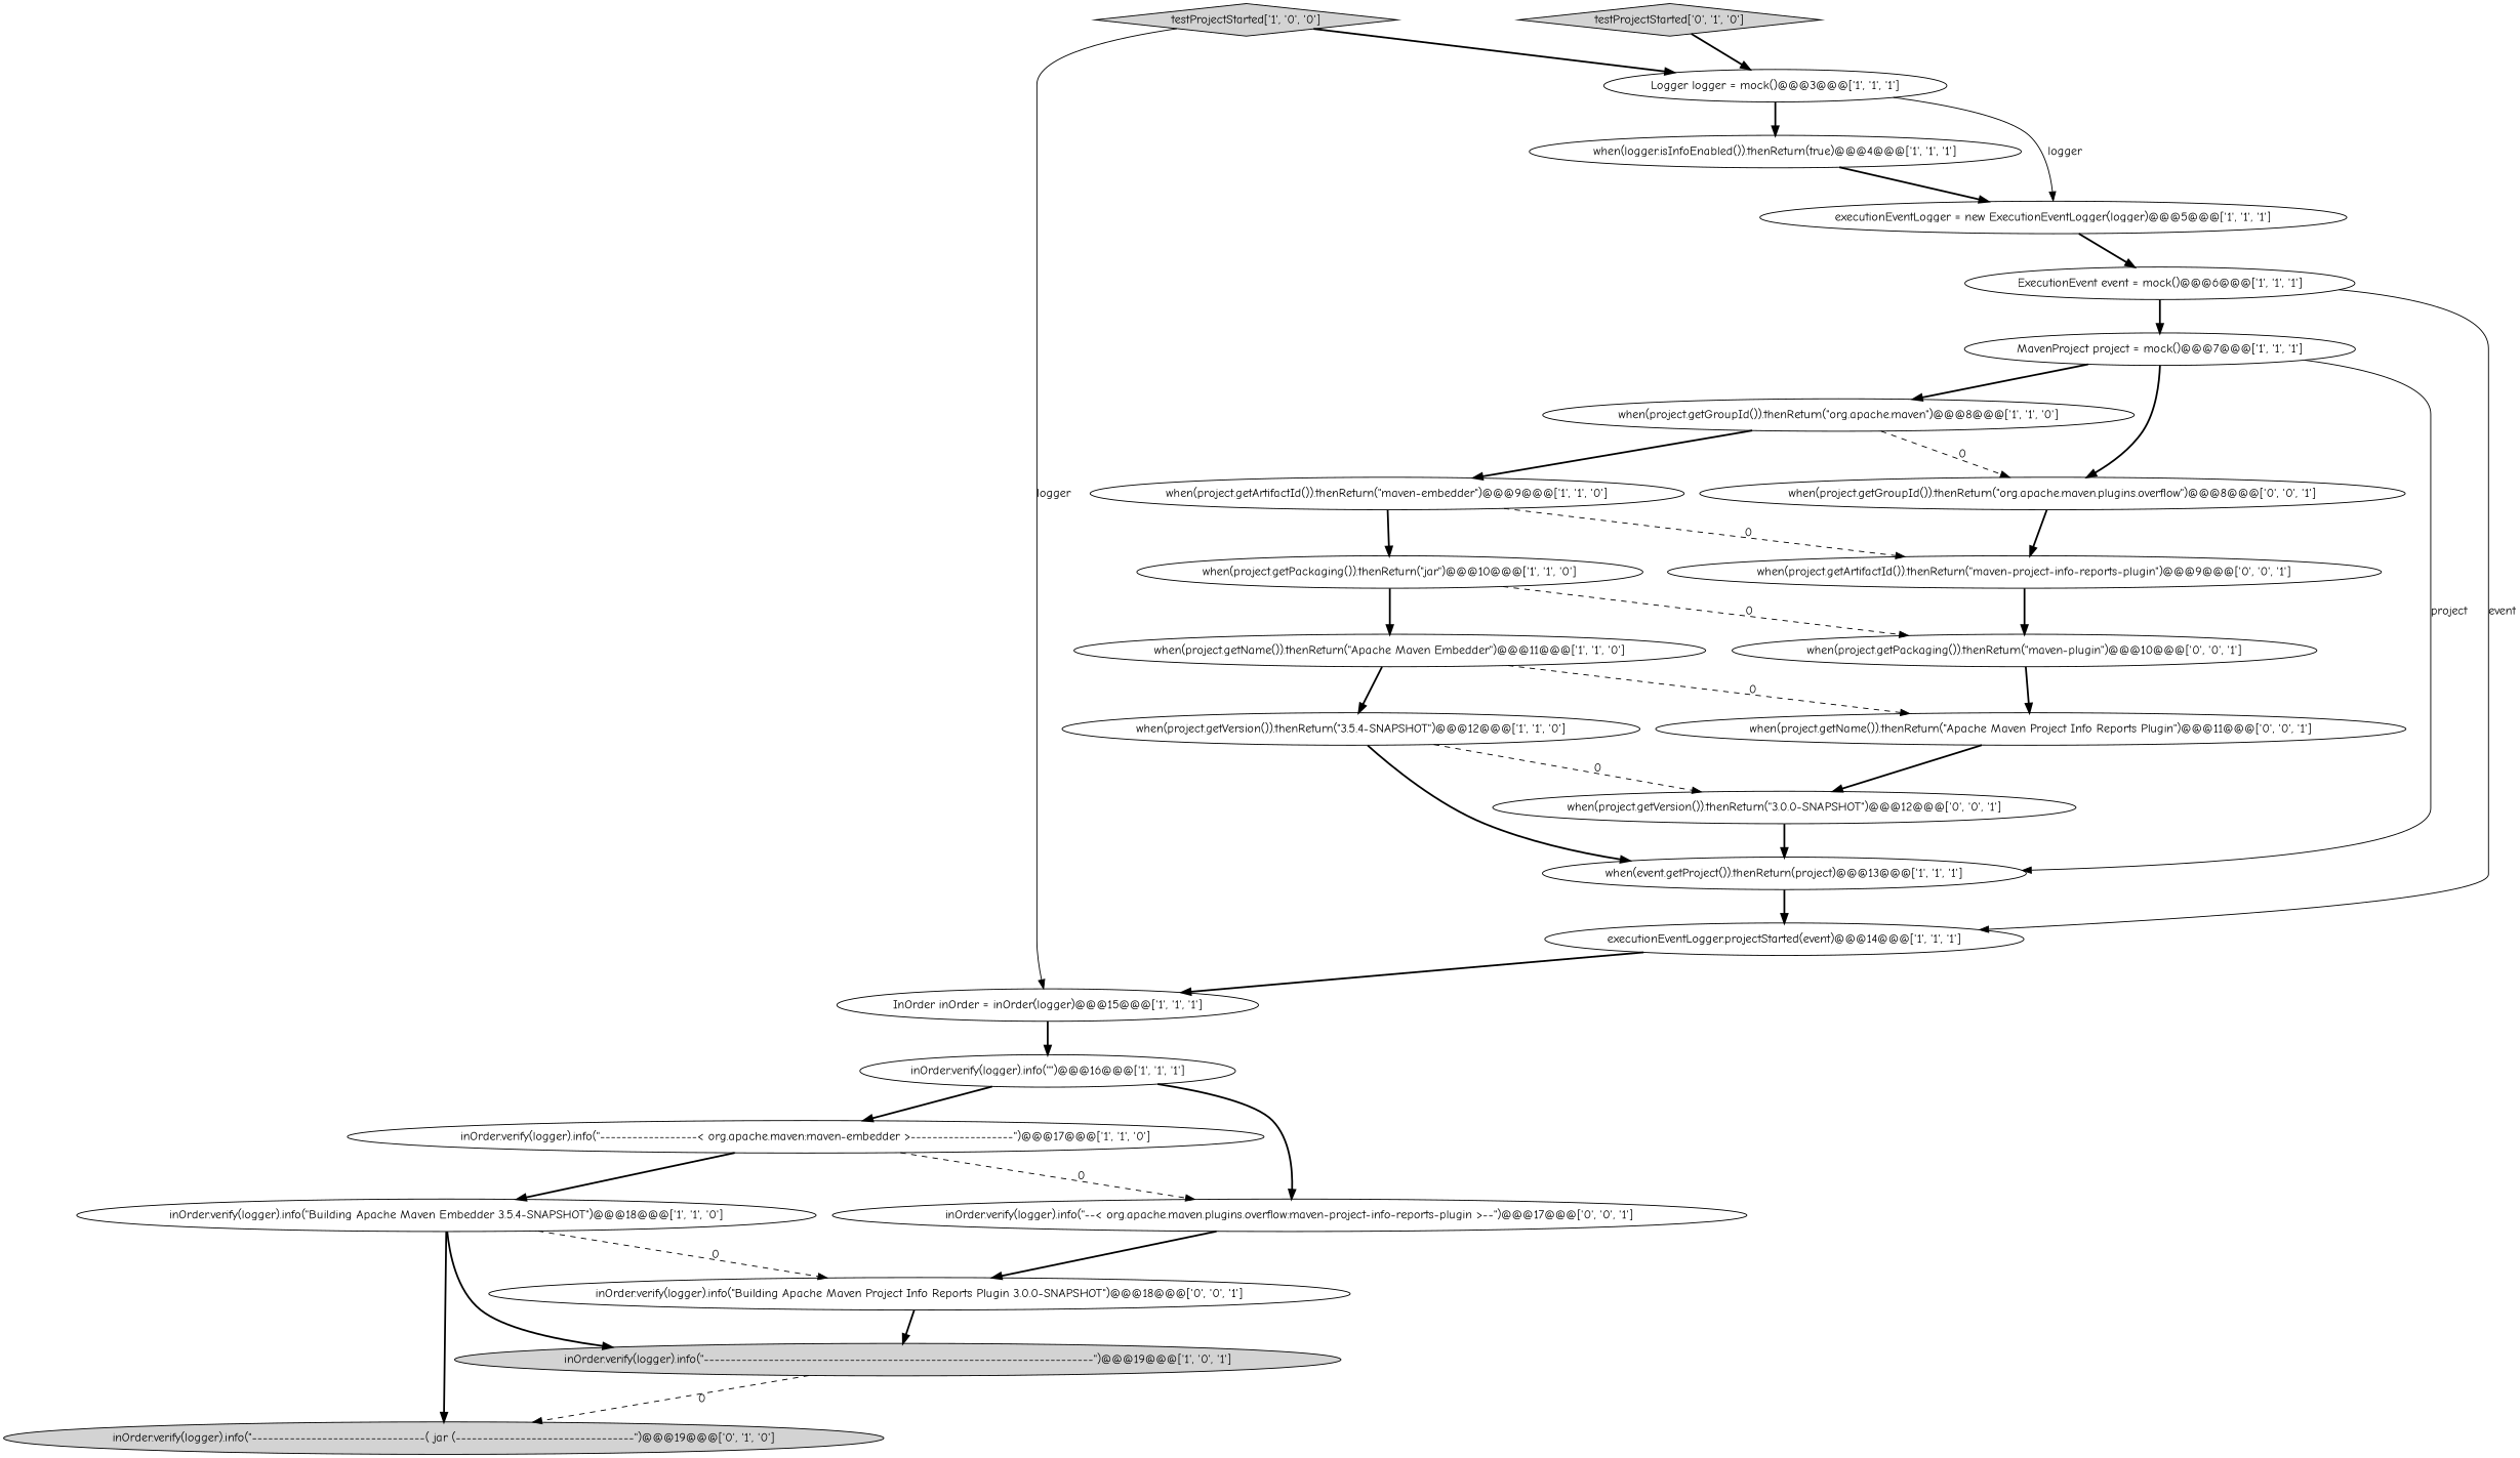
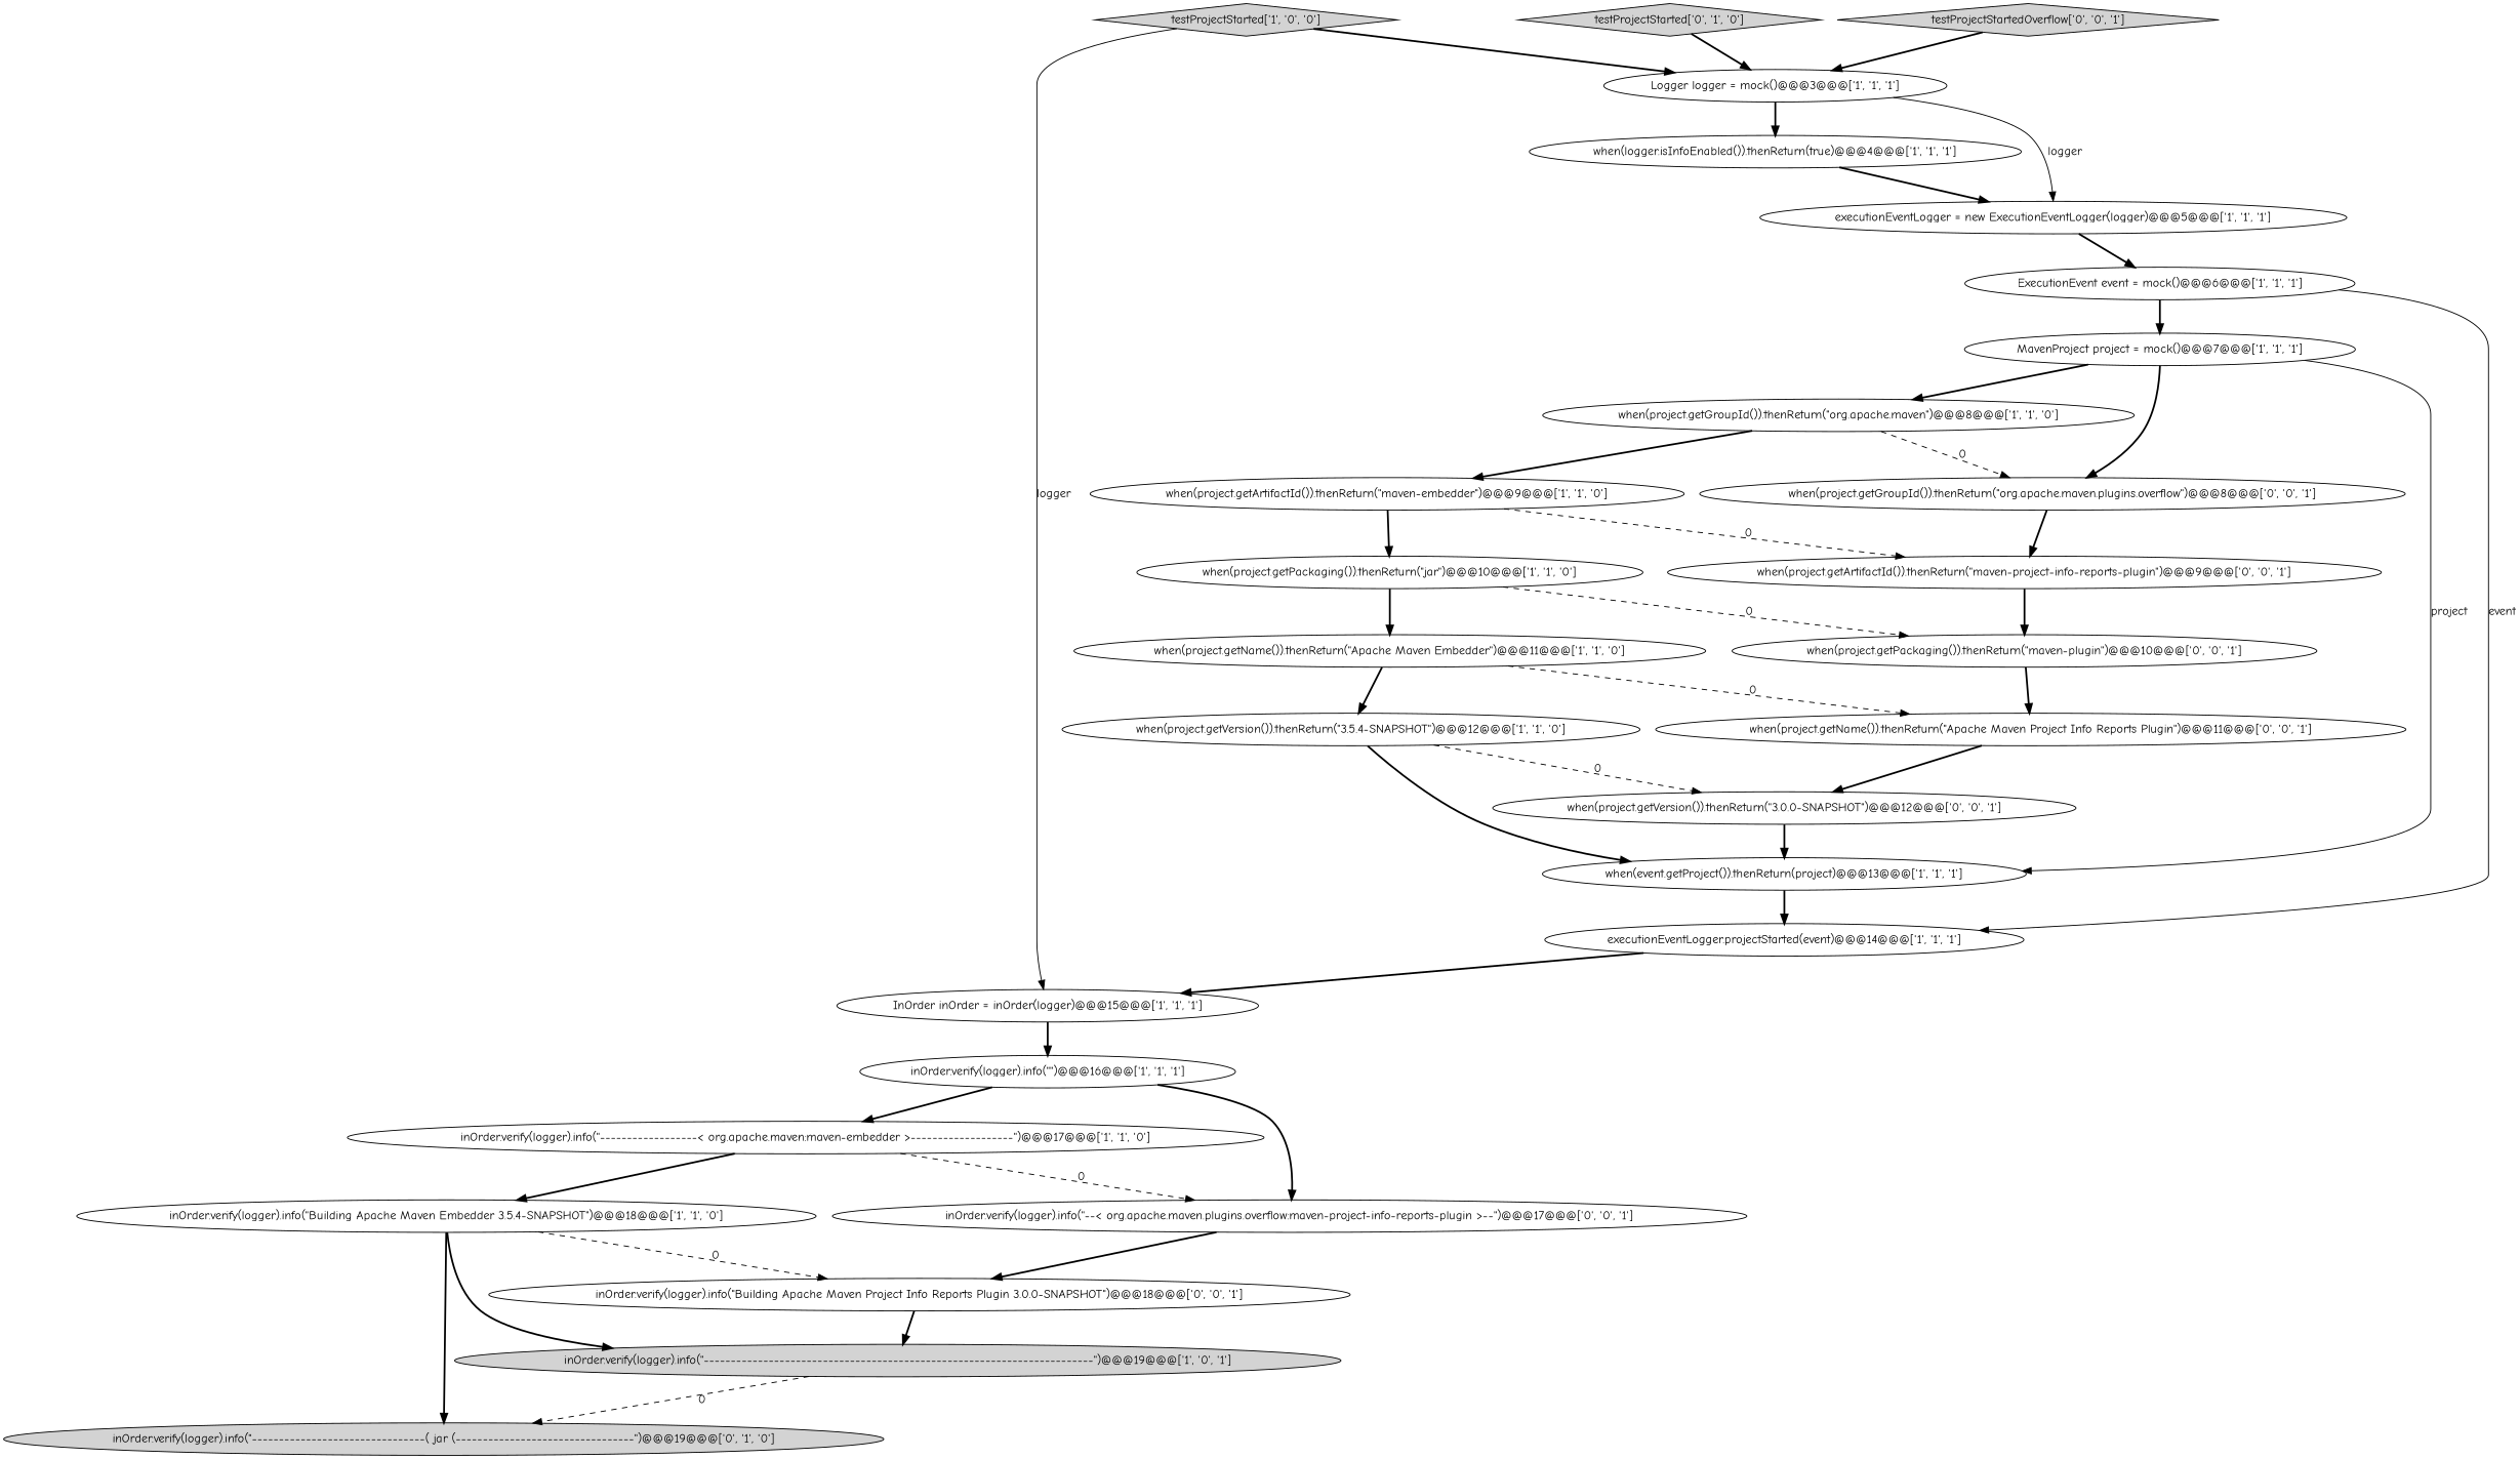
  digraph {
    fontname="Comic Neue"
    node [fillcolor=white fontname="Comic Neue" shape=ellipse style=filled]
    edge [fontname="Comic Neue" style=bold]
    n1 [label="MavenProject project = mock()@@@7@@@['1', '1', '1']"]
    n2 [label="when(project.getGroupId()).thenReturn(\"org.apache.maven\")@@@8@@@['1', '1', '0']"]
    n3 [label="when(project.getGroupId()).thenReturn(\"org.apache.maven.plugins.overflow\")@@@8@@@['0', '0', '1']"]
    n4 [label="when(event.getProject()).thenReturn(project)@@@13@@@['1', '1', '1']"]
    n5 [label="when(project.getArtifactId()).thenReturn(\"maven-embedder\")@@@9@@@['1', '1', '0']"]
    n6 [label="when(project.getArtifactId()).thenReturn(\"maven-project-info-reports-plugin\")@@@9@@@['0', '0', '1']"]
    n7 [label="executionEventLogger.projectStarted(event)@@@14@@@['1', '1', '1']"]
    n8 [fillcolor=lightgray label="testProjectStarted['1', '0', '0']" shape=diamond]
    n9 [label="Logger logger = mock()@@@3@@@['1', '1', '1']"]
    n10 [label="InOrder inOrder = inOrder(logger)@@@15@@@['1', '1', '1']"]
    n11 [label="when(logger.isInfoEnabled()).thenReturn(true)@@@4@@@['1', '1', '1']"]
    n12 [label="executionEventLogger = new ExecutionEventLogger(logger)@@@5@@@['1', '1', '1']"]
    n13 [label="inOrder.verify(logger).info(\"\")@@@16@@@['1', '1', '1']"]
    n14 [label="when(project.getPackaging()).thenReturn(\"maven-plugin\")@@@10@@@['0', '0', '1']"]
    n15 [label="when(project.getName()).thenReturn(\"Apache Maven Project Info Reports Plugin\")@@@11@@@['0', '0', '1']"]
    n16 [label="ExecutionEvent event = mock()@@@6@@@['1', '1', '1']"]
    n17 [label="when(project.getVersion()).thenReturn(\"3.0.0-SNAPSHOT\")@@@12@@@['0', '0', '1']"]
    n18 [label="when(project.getPackaging()).thenReturn(\"jar\")@@@10@@@['1', '1', '0']"]
    n19 [label="inOrder.verify(logger).info(\"------------------< org.apache.maven:maven-embedder >-------------------\")@@@17@@@['1', '1', '0']"]
    n20 [label="inOrder.verify(logger).info(\"Building Apache Maven Embedder 3.5.4-SNAPSHOT\")@@@18@@@['1', '1', '0']"]
    n21 [label="inOrder.verify(logger).info(\"--< org.apache.maven.plugins.overflow:maven-project-info-reports-plugin >--\")@@@17@@@['0', '0', '1']"]
    n22 [fillcolor=lightgray label="inOrder.verify(logger).info(\"------------------------------------------------------------------------\")@@@19@@@['1', '0', '1']"]
    n23 [fillcolor=lightgray label="inOrder.verify(logger).info(\"--------------------------------( jar (---------------------------------\")@@@19@@@['0', '1', '0']"]
    n24 [label="inOrder.verify(logger).info(\"Building Apache Maven Project Info Reports Plugin 3.0.0-SNAPSHOT\")@@@18@@@['0', '0', '1']"]
    n25 [fillcolor=lightgray label="testProjectStarted['0', '1', '0']" shape=diamond]
    n26 [label="when(project.getVersion()).thenReturn(\"3.5.4-SNAPSHOT\")@@@12@@@['1', '1', '0']"]
    n27 [label="when(project.getName()).thenReturn(\"Apache Maven Embedder\")@@@11@@@['1', '1', '0']"]
+   n28 [fillcolor=lightgray label="testProjectStartedOverflow['0', '0', '1']" shape=diamond]
    n1 -> n2
    n1 -> n3
    n1 -> n4 [label=project style=solid]
    n2 -> n3 [label=0 style=dashed]
    n2 -> n5
    n3 -> n6
    n4 -> n7
    n5 -> n6 [label=0 style=dashed]
    n5 -> n18
    n6 -> n14
    n7 -> n10
    n8 -> n9
    n8 -> n10 [label=logger style=solid]
    n9 -> n11
    n9 -> n12 [label=logger style=solid]
    n10 -> n13
    n11 -> n12
    n12 -> n16
    n13 -> n19
    n13 -> n21
    n14 -> n15
    n15 -> n17
    n16 -> n1
    n16 -> n7 [label=event style=solid]
    n17 -> n4
    n18 -> n14 [label=0 style=dashed]
    n18 -> n27
    n19 -> n20
    n19 -> n21 [label=0 style=dashed]
    n20 -> n22
    n20 -> n23
    n20 -> n24 [label=0 style=dashed]
    n21 -> n24
    n22 -> n23 [label=0 style=dashed]
    n24 -> n22
    n25 -> n9
    n26 -> n4
    n26 -> n17 [label=0 style=dashed]
    n27 -> n15 [label=0 style=dashed]
    n27 -> n26
+   n28 -> n9
  }
